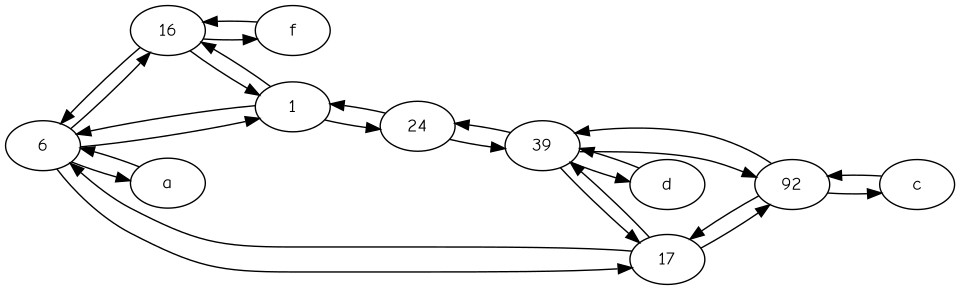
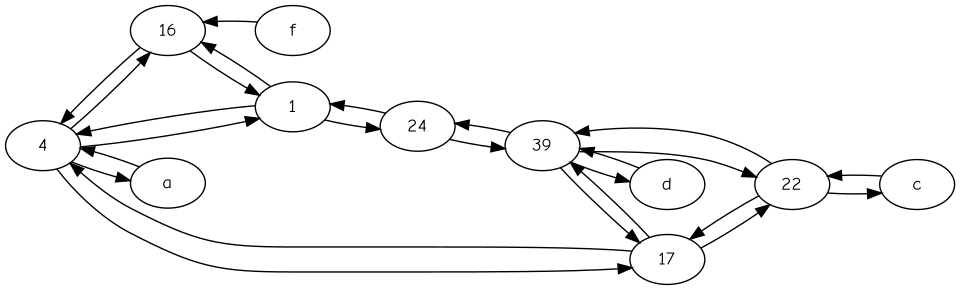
  digraph {
    fontname="Comic Neue"
    rankdir=LR
    node [fontname="Comic Neue"]
    edge [fontname="Comic Neue"]
-   4 [label=6]
+   4
    16
    17
    a
    n5 [label=1]
    f
    n7 [label=39]
-   22 [label=92]
+   22
    24
    d
    c
    4 -> 16
    4 -> 17
    4 -> a
    4 -> n5
    16 -> 4
    16 -> n5
-   16 -> f
    17 -> 4
    17 -> n7
    17 -> 22
    a -> 4
    n5 -> 4
    n5 -> 16
    n5 -> 24
    f -> 16
    n7 -> 17
    n7 -> 22
    n7 -> 24
    n7 -> d
    22 -> 17
    22 -> n7
    22 -> c
    24 -> n5
    24 -> n7
    d -> n7
    c -> 22
  }
